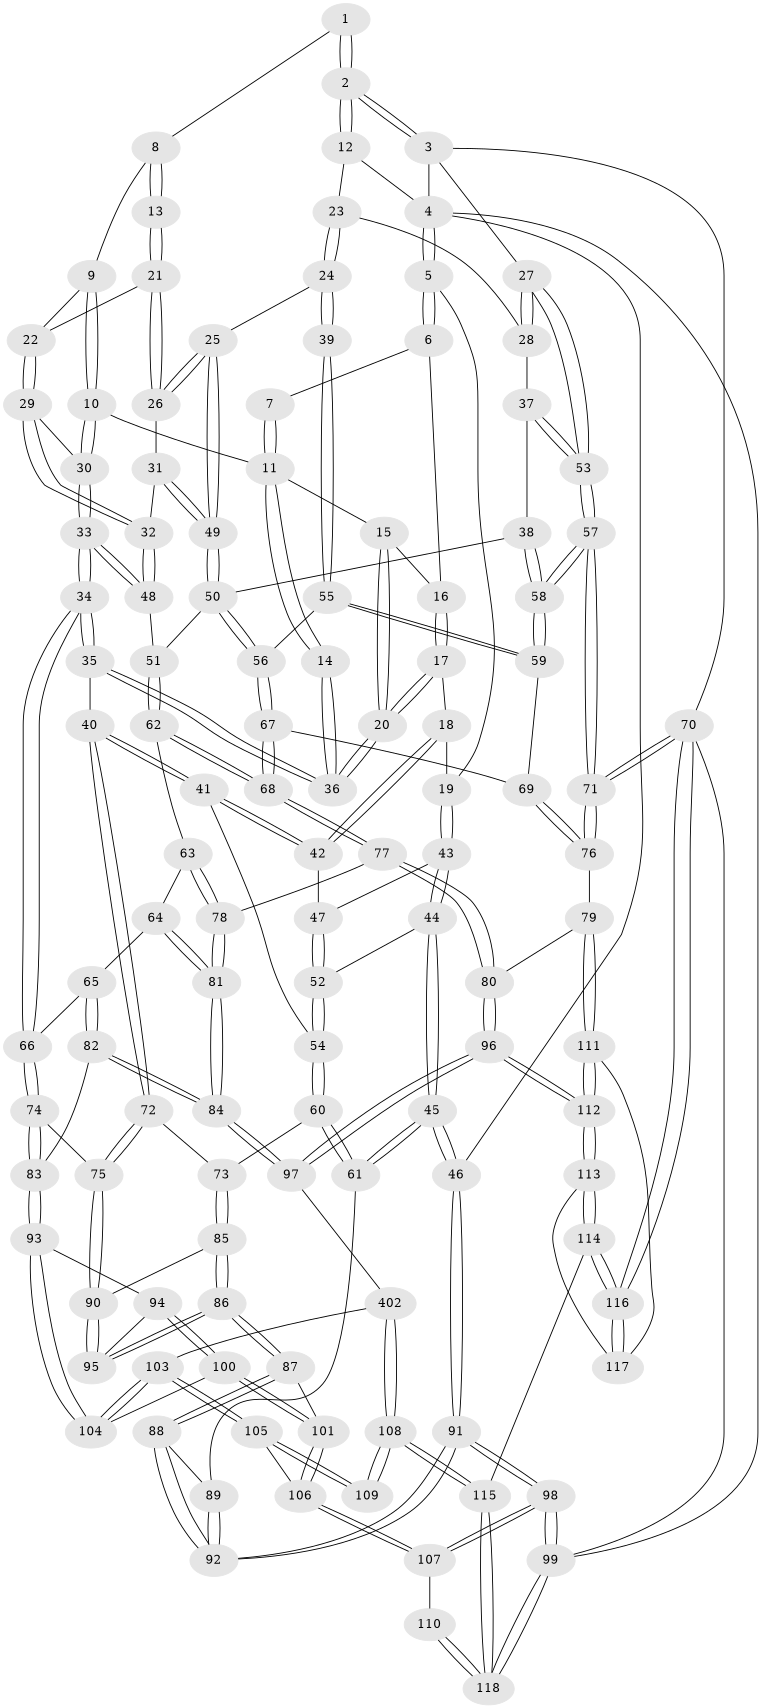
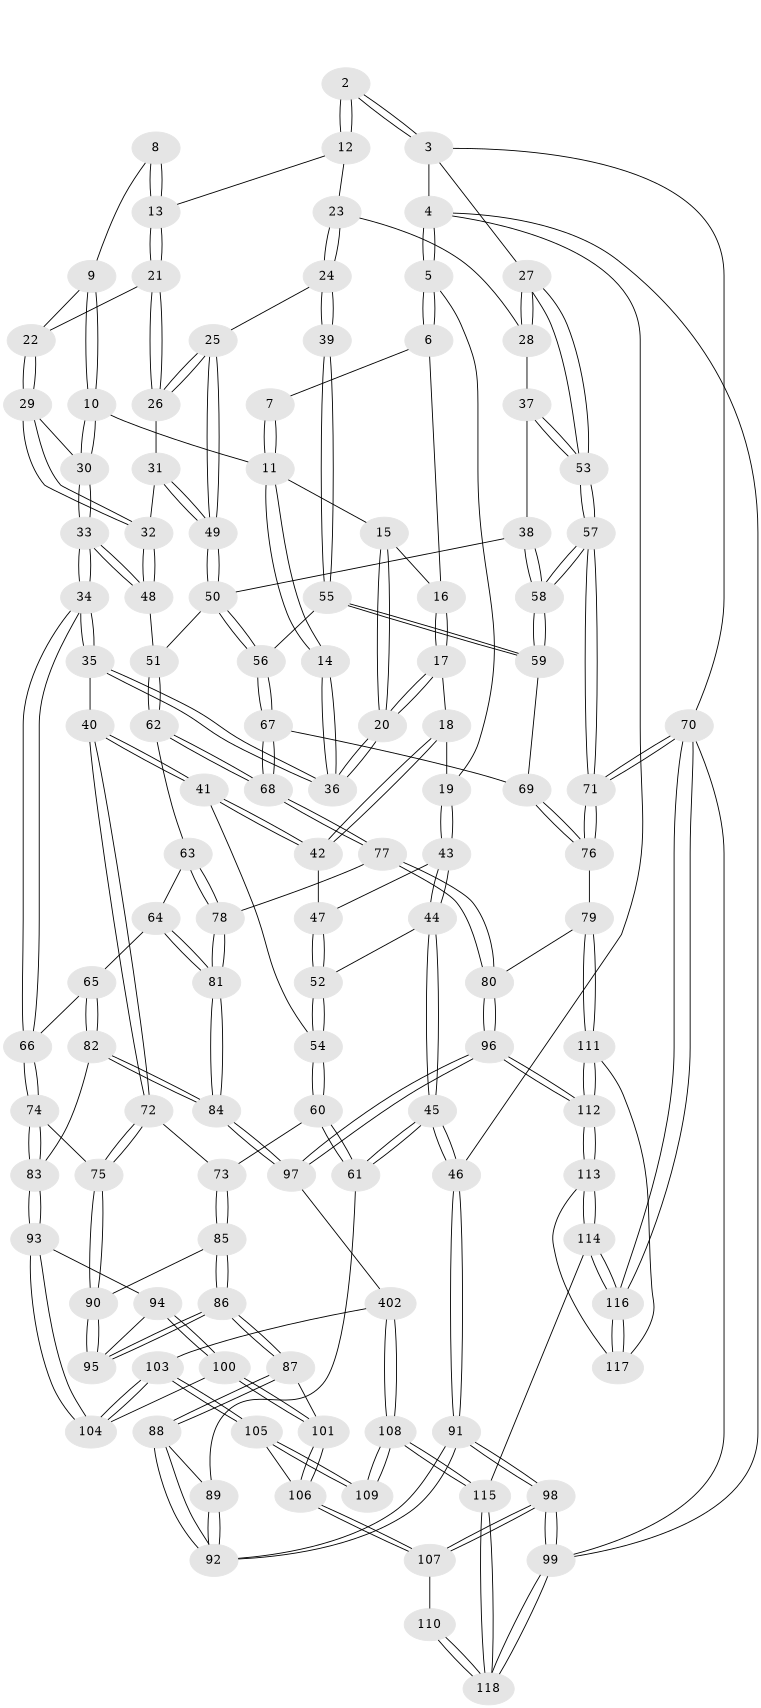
  graph {
    node [color=gray90 style=filled]
-   1
    2
    8
    3
    12
    9
    13
    4
    27
    70
    23
    5
    46
    99
    28
    53
    71
    116
    6
    19
    91
    118
    7
    16
    43
    11
    17
    14
    15
    10
    22
    21
    30
    29
    33
    36
    24
    26
    20
    18
    42
    47
    44
    31
    32
    25
    39
    37
    49
    55
    50
    57
    38
    48
    34
    51
    35
    66
    40
    74
    41
    72
    58
    59
    56
    54
    73
    75
    60
    52
    45
    61
    89
    92
    98
    62
    67
    63
    68
    69
    76
    85
    64
    78
    77
    65
    81
    82
    84
    83
    80
    79
    117
    90
    86
    93
    95
    111
    96
    112
    97
    94
    104
    n104 [label=402]
    87
    88
    101
    106
    107
    100
    113
    103
    108
    110
    105
    109
    115
    114
-   1 -- 2
-   1 -- 2
-   1 -- 8
    2 -- 3
    2 -- 3
    2 -- 12
    2 -- 12
    8 -- 9
    8 -- 13
    8 -- 13
    3 -- 4
    3 -- 27
    3 -- 70
-   12 -- 4
+   12 -- 13
    12 -- 23
    9 -- 10
    9 -- 10
    9 -- 22
    13 -- 21
    13 -- 21
    4 -- 5
    4 -- 5
    4 -- 46
    4 -- 99
    27 -- 28
    27 -- 28
    27 -- 53
    27 -- 53
    70 -- 99
    70 -- 71
    70 -- 71
    70 -- 116
    70 -- 116
    23 -- 28
    23 -- 24
    23 -- 24
    5 -- 6
    5 -- 6
    5 -- 19
    46 -- 91
    46 -- 91
    99 -- 118
    99 -- 118
    28 -- 37
    53 -- 57
    53 -- 57
    71 -- 76
    71 -- 76
    116 -- 117
    116 -- 117
    6 -- 7
    6 -- 16
    19 -- 43
    19 -- 43
    91 -- 92
    91 -- 92
    91 -- 98
    91 -- 98
    7 -- 11
    7 -- 11
    16 -- 17
    16 -- 17
    43 -- 47
    43 -- 44
    43 -- 44
    11 -- 14
    11 -- 14
    11 -- 15
    17 -- 20
    17 -- 20
    17 -- 18
    14 -- 36
    14 -- 36
    15 -- 16
    15 -- 20
    15 -- 20
    10 -- 11
    10 -- 30
    10 -- 30
    22 -- 29
    22 -- 29
    21 -- 22
    21 -- 26
    21 -- 26
    30 -- 33
    30 -- 33
    29 -- 30
    29 -- 32
    29 -- 32
    33 -- 48
    33 -- 48
    33 -- 34
    33 -- 34
    24 -- 25
    24 -- 39
    24 -- 39
    26 -- 31
    20 -- 36
    20 -- 36
    18 -- 19
    18 -- 42
    18 -- 42
    42 -- 47
    47 -- 52
    47 -- 52
    44 -- 52
    44 -- 45
    44 -- 45
    31 -- 32
    31 -- 49
    31 -- 49
    32 -- 48
    32 -- 48
    25 -- 26
    25 -- 26
    25 -- 49
    25 -- 49
    39 -- 55
    39 -- 55
    37 -- 53
    37 -- 53
    37 -- 38
    49 -- 50
    49 -- 50
    55 -- 59
    55 -- 59
    55 -- 56
    50 -- 51
    50 -- 56
    50 -- 56
    57 -- 71
    57 -- 71
    57 -- 58
    57 -- 58
    38 -- 50
    38 -- 58
    38 -- 58
    48 -- 51
    34 -- 35
    34 -- 35
    34 -- 66
    34 -- 66
    51 -- 62
    51 -- 62
    35 -- 36
    35 -- 36
    35 -- 40
    66 -- 74
    66 -- 74
    40 -- 41
    40 -- 41
    40 -- 72
    40 -- 72
    74 -- 75
    74 -- 83
    74 -- 83
    41 -- 42
    41 -- 42
    41 -- 54
    72 -- 73
    72 -- 75
    72 -- 75
    58 -- 59
    58 -- 59
    59 -- 69
    56 -- 67
    56 -- 67
    54 -- 60
    54 -- 60
    73 -- 85
    73 -- 85
    75 -- 90
    75 -- 90
    60 -- 73
    60 -- 61
    60 -- 61
    52 -- 54
    52 -- 54
    45 -- 46
    45 -- 46
    45 -- 61
    45 -- 61
    61 -- 89
    89 -- 92
    89 -- 92
    98 -- 99
    98 -- 99
    98 -- 107
    98 -- 107
    62 -- 63
    62 -- 68
    62 -- 68
    67 -- 68
    67 -- 68
    67 -- 69
    63 -- 64
    63 -- 78
    63 -- 78
    68 -- 77
    68 -- 77
    69 -- 76
    69 -- 76
    76 -- 79
    85 -- 90
    85 -- 86
    85 -- 86
    64 -- 65
    64 -- 81
    64 -- 81
    78 -- 81
    78 -- 81
    77 -- 78
    77 -- 80
    77 -- 80
    65 -- 66
    65 -- 82
    65 -- 82
    81 -- 84
    81 -- 84
    82 -- 84
    82 -- 84
    82 -- 83
    84 -- 97
    84 -- 97
    83 -- 93
    83 -- 93
    80 -- 96
    80 -- 96
    79 -- 80
    79 -- 111
    79 -- 111
    90 -- 95
    90 -- 95
    86 -- 95
    86 -- 95
    86 -- 87
    86 -- 87
    93 -- 94
    93 -- 104
    93 -- 104
    111 -- 117
    111 -- 112
    111 -- 112
    96 -- 112
    96 -- 112
    96 -- 97
    96 -- 97
    112 -- 113
    112 -- 113
    97 -- n104
    94 -- 95
    94 -- 100
    94 -- 100
    n104 -- 103
    n104 -- 108
    n104 -- 108
    87 -- 88
    87 -- 88
    87 -- 101
    88 -- 89
    88 -- 92
    88 -- 92
    101 -- 106
    101 -- 106
    106 -- 107
    106 -- 107
    107 -- 110
    100 -- 104
    100 -- 101
    100 -- 101
    113 -- 117
    113 -- 114
    113 -- 114
    103 -- 104
    103 -- 104
    103 -- 105
    103 -- 105
    108 -- 109
    108 -- 109
    108 -- 115
    108 -- 115
    110 -- 118
    110 -- 118
    105 -- 106
    105 -- 109
    105 -- 109
    115 -- 118
    115 -- 118
    114 -- 116
    114 -- 116
    114 -- 115
  }
